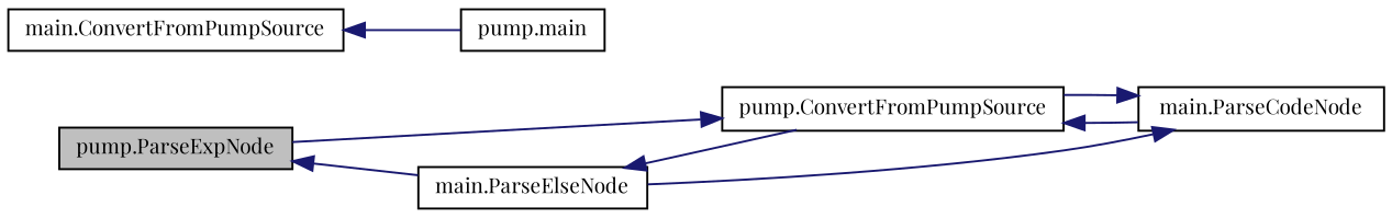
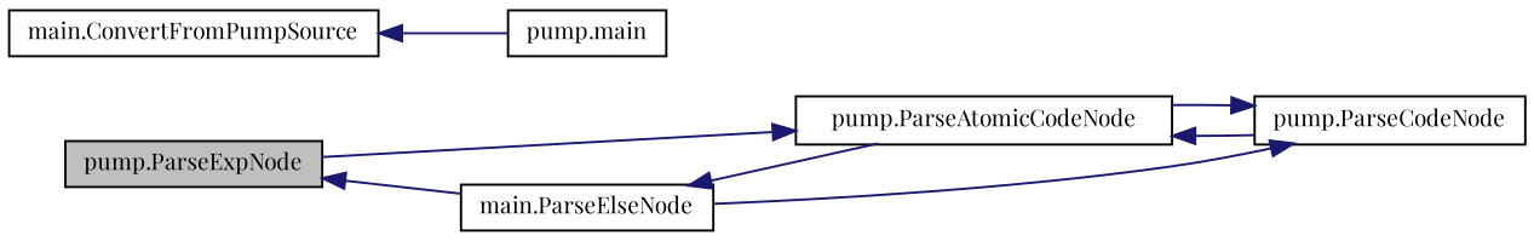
  digraph {
    fontname="Playfair Display"
    rankdir=LR
    node [color=black fillcolor=white fontname="Playfair Display" fontsize=10 shape=record style=filled]
    edge [color=midnightblue dir=back fontname="Playfair Display" fontsize=10 labelfontname=Helvetica labelfontsize=10 style=solid]
    n1 [fillcolor=grey75 fontcolor=black height=0.2 label="pump.ParseExpNode" width=0.4]
    n2 [height=0.2 label="main.ParseElseNode" width=0.4]
-   n3 [height=0.2 label="pump.ConvertFromPumpSource" width=0.4]
-   n4 [height=0.2 label="main.ParseCodeNode" width=0.4]
+   n3 [height=0.2 label="pump.ParseAtomicCodeNode" width=0.4]
+   n4 [height=0.2 label="pump.ParseCodeNode" width=0.4]
    n5 [height=0.2 label="main.ConvertFromPumpSource" width=0.4]
    n6 [height=0.2 label="pump.main" width=0.4]
    n1 -> n2
    n2 -> n3
    n3 -> n1
    n3 -> n4
    n4 -> n2
    n4 -> n3
    n5 -> n6
  }
